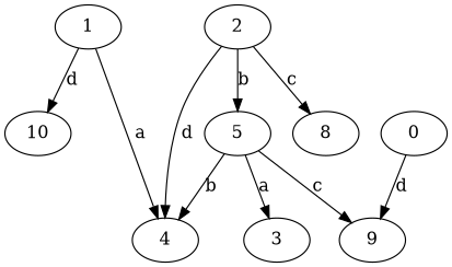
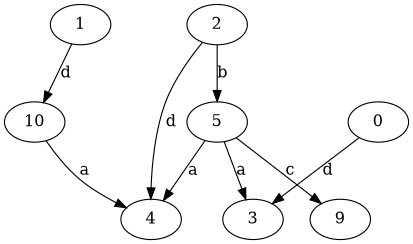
  strict digraph {
    2
    5
-   8
    4
    9
    3
    10
    0
    1
    2 -> 5 [label=b]
-   2 -> 8 [label=c]
    2 -> 4 [label=d]
-   5 -> 4 [label=b]
+   5 -> 4 [label=a]
    5 -> 9 [label=c]
    5 -> 3 [label=a]
-   1 -> 4 [label=a]
-   0 -> 9 [label=d]
+   10 -> 4 [label=a]
+   0 -> 3 [label=d]
    1 -> 10 [label=d]
  }
